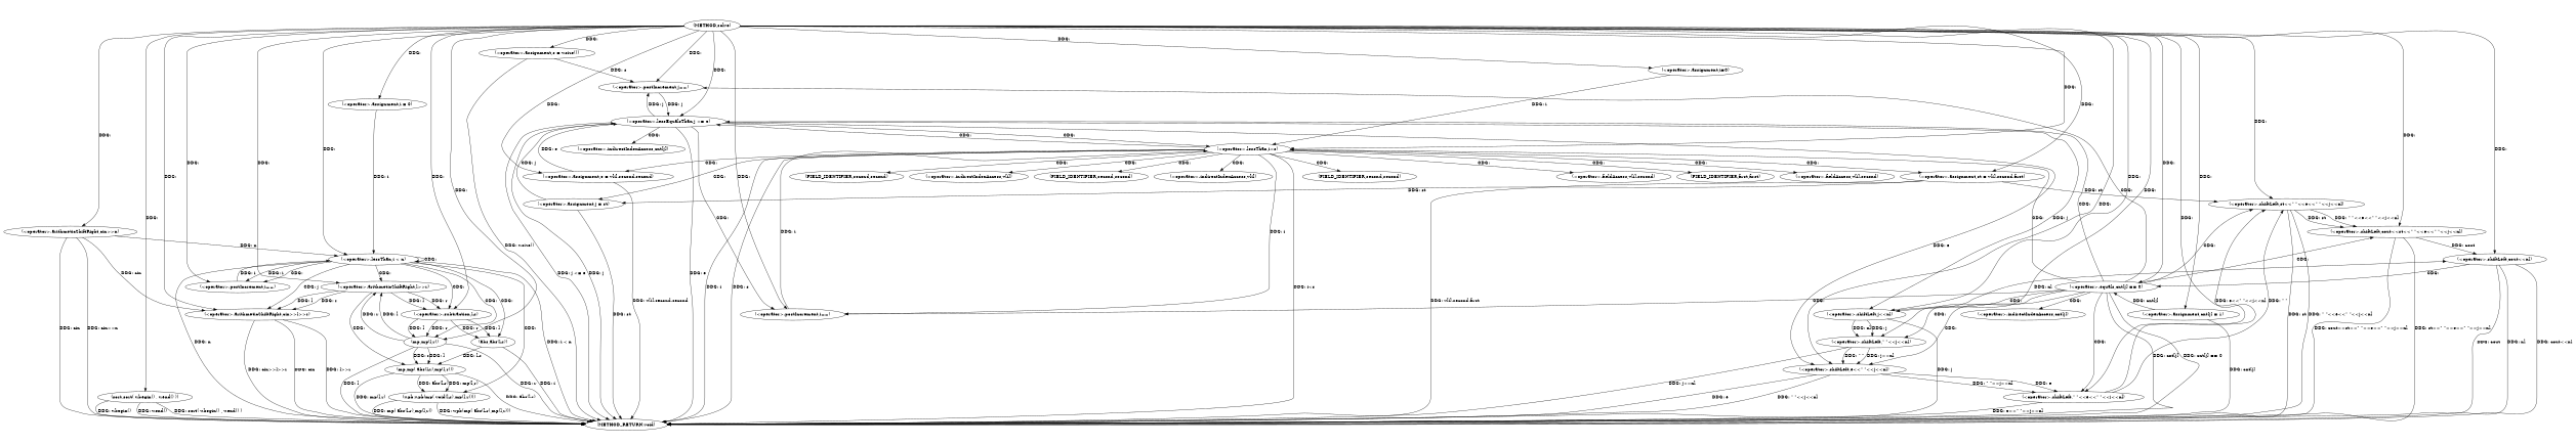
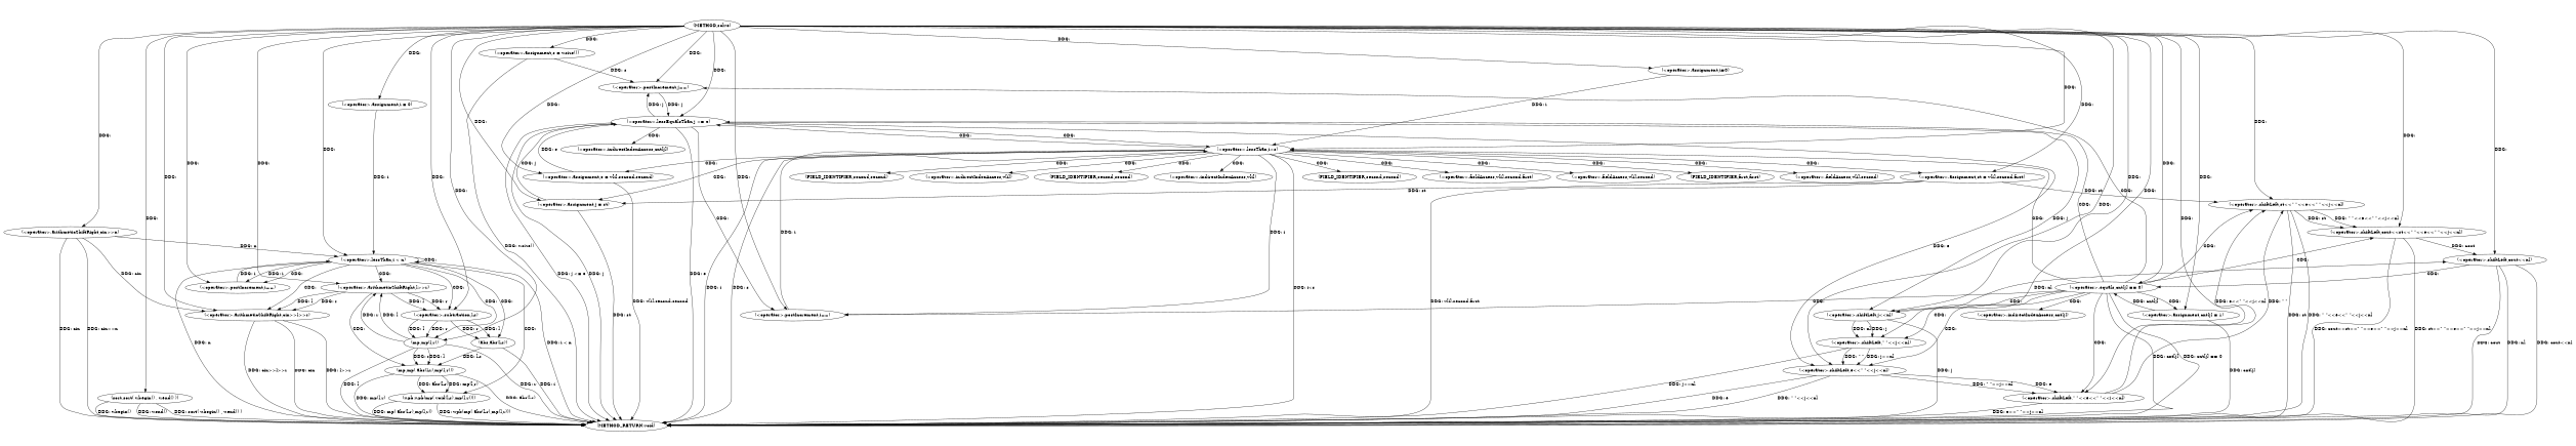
  digraph {
    n1 [label="(METHOD,solve)"]
    n2 [label="(<operator>.arithmeticShiftRight,cin>>n)"]
    n3 [label="(sort,sort( v.begin() , v.end() ))"]
    n4 [label="(<operator>.assignment,s = v.size())"]
    n5 [label="(<operator>.shiftLeft,cout<<nl)"]
    n6 [label="(<operator>.assignment,i = 0)"]
    n7 [label="(<operator>.lessThan,i < n)"]
    n8 [label="(<operator>.postIncrement,i++)"]
    n9 [label="(<operator>.assignment,i=0)"]
    n10 [label="(<operator>.lessThan,i<s)"]
    n11 [label="(<operator>.postIncrement,i++)"]
    n12 [label="(<operator>.arithmeticShiftRight,cin>>l>>r)"]
    n13 [label="(<operator>.assignment,st = v[i].second.first)"]
    n14 [label="(<operator>.assignment,e = v[i].second.second)"]
    n15 [label="(<operator>.assignment,j = st)"]
    n16 [label="(<operator>.lessEqualsThan,j <= e)"]
    n17 [label="(<operator>.postIncrement,j++)"]
    n18 [label="(<operator>.arithmeticShiftRight,l>>r)"]
    n19 [label="(mp,mp(l,r))"]
    n20 [label="(<operator>.equals,cnt[j] == 0)"]
    n21 [label="(<operator>.subtraction,l-r)"]
    n22 [label="(<operator>.shiftLeft,cout<<st<<\" \"<<e<<\" \"<<j<<nl)"]
    n23 [label="(<operator>.assignment,cnt[j] = 1)"]
    n24 [label="(<operator>.shiftLeft,st<<\" \"<<e<<\" \"<<j<<nl)"]
    n25 [label="(<operator>.shiftLeft,\" \"<<e<<\" \"<<j<<nl)"]
    n26 [label="(<operator>.shiftLeft,e<<\" \"<<j<<nl)"]
    n27 [label="(<operator>.shiftLeft,\" \"<<j<<nl)"]
    n28 [label="(<operator>.shiftLeft,j<<nl)"]
    n29 [label="(METHOD_RETURN,void)"]
    n30 [label="(v.pb,v.pb(mp( void(l-r),mp(l,r))))"]
    n31 [label="(abs,abs(l-r))"]
+   n32 [label="(<operator>.fieldAccess,v[i].second.first)"]
    n33 [label="(<operator>.fieldAccess,v[i].second)"]
    n34 [label="(FIELD_IDENTIFIER,first,first)"]
    n35 [label="(<operator>.fieldAccess,v[i].second)"]
    n36 [label="(FIELD_IDENTIFIER,second,second)"]
    n37 [label="(<operator>.indirectIndexAccess,v[i])"]
    n38 [label="(FIELD_IDENTIFIER,second,second)"]
    n39 [label="(<operator>.indirectIndexAccess,v[i])"]
    n40 [label="(FIELD_IDENTIFIER,second,second)"]
    n41 [label="(<operator>.indirectIndexAccess,cnt[j])"]
    n42 [label="(mp,mp( abs(l-r),mp(l,r)))"]
    n43 [label="(<operator>.indirectIndexAccess,cnt[j])"]
    n1 -> n2 [label="DDG: "]
    n1 -> n3 [label="DDG: "]
    n1 -> n4 [label="DDG: "]
    n1 -> n5 [label="DDG: "]
    n1 -> n6 [label="DDG: "]
    n1 -> n7 [label="DDG: "]
    n1 -> n8 [label="DDG: "]
    n1 -> n9 [label="DDG: "]
    n1 -> n10 [label="DDG: "]
    n1 -> n11 [label="DDG: "]
    n1 -> n12 [label="DDG: "]
    n1 -> n13 [label="DDG: "]
    n1 -> n14 [label="DDG: "]
+   n1 -> n15 [label="DDG: "]
    n1 -> n16 [label="DDG: "]
    n1 -> n17 [label="DDG: "]
    n1 -> n18 [label="DDG: "]
    n1 -> n19 [label="DDG: "]
    n1 -> n20 [label="DDG: "]
    n1 -> n21 [label="DDG: "]
    n1 -> n22 [label="DDG: "]
    n1 -> n23 [label="DDG: "]
    n1 -> n24 [label="DDG: "]
    n1 -> n25 [label="DDG: "]
    n1 -> n26 [label="DDG: "]
    n1 -> n27 [label="DDG: "]
    n1 -> n28 [label="DDG: "]
    n2 -> n7 [label="DDG: n"]
    n2 -> n12 [label="DDG: cin"]
    n2 -> n29 [label="DDG: cin"]
    n2 -> n29 [label="DDG: cin>>n"]
    n3 -> n29 [label="DDG: v.begin()"]
    n3 -> n29 [label="DDG: v.end()"]
    n3 -> n29 [label="DDG: sort( v.begin() , v.end() )"]
    n4 -> n17 [label="DDG: s"]
    n4 -> n29 [label="DDG: v.size()"]
    n5 -> n20 [label="CDG: "]
    n5 -> n29 [label="DDG: cout"]
    n5 -> n29 [label="DDG: nl"]
    n5 -> n29 [label="DDG: cout<<nl"]
    n6 -> n7 [label="DDG: i"]
    n7 -> n7 [label="CDG: "]
    n7 -> n8 [label="DDG: i"]
    n7 -> n8 [label="CDG: "]
-   n7 -> n12 [label="CDG: j"]
+   n7 -> n12 [label="CDG: "]
    n7 -> n18 [label="CDG: "]
    n7 -> n19 [label="CDG: "]
    n7 -> n21 [label="CDG: "]
    n7 -> n29 [label="DDG: n"]
    n7 -> n29 [label="DDG: i < n"]
    n7 -> n30 [label="CDG: "]
    n7 -> n31 [label="CDG: "]
    n8 -> n7 [label="DDG: i"]
    n9 -> n10 [label="DDG: i"]
    n10 -> n11 [label="DDG: i"]
    n10 -> n13 [label="CDG: "]
    n10 -> n14 [label="CDG: "]
    n10 -> n15 [label="CDG: "]
    n10 -> n16 [label="CDG: "]
    n10 -> n29 [label="DDG: i"]
    n10 -> n29 [label="DDG: s"]
    n10 -> n29 [label="DDG: i<s"]
+   n10 -> n32 [label="CDG: "]
    n10 -> n33 [label="CDG: "]
    n10 -> n34 [label="CDG: "]
    n10 -> n35 [label="CDG: "]
    n10 -> n36 [label="CDG: "]
    n10 -> n37 [label="CDG: "]
    n10 -> n38 [label="CDG: "]
    n10 -> n39 [label="CDG: "]
    n10 -> n40 [label="CDG: "]
    n11 -> n10 [label="DDG: i"]
    n12 -> n29 [label="DDG: cin"]
    n12 -> n29 [label="DDG: l>>r"]
    n12 -> n29 [label="DDG: cin>>l>>r"]
    n13 -> n15 [label="DDG: st"]
    n13 -> n24 [label="DDG: st"]
    n13 -> n29 [label="DDG: v[i].second.first"]
    n14 -> n16 [label="DDG: e"]
    n14 -> n29 [label="DDG: v[i].second.second"]
    n15 -> n16 [label="CDG: j"]
    n15 -> n29 [label="DDG: st"]
    n16 -> n10 [label="CDG: "]
    n16 -> n11 [label="CDG: "]
    n16 -> n17 [label="DDG: j"]
    n16 -> n26 [label="DDG: e"]
    n16 -> n28 [label="DDG: j"]
    n16 -> n29 [label="DDG: j"]
    n16 -> n29 [label="DDG: e"]
    n16 -> n29 [label="DDG: j <= e"]
    n16 -> n41 [label="CDG: "]
    n17 -> n16 [label="DDG: j"]
    n18 -> n12 [label="DDG: r"]
    n18 -> n12 [label="DDG: l"]
    n18 -> n21 [label="DDG: l"]
    n18 -> n21 [label="DDG: r"]
    n18 -> n42 [label="CDG: "]
    n19 -> n18 [label="DDG: l"]
    n19 -> n18 [label="DDG: r"]
    n19 -> n29 [label="DDG: l"]
    n19 -> n29 [label="DDG: r"]
    n19 -> n42 [label="DDG: r"]
    n19 -> n42 [label="DDG: l"]
    n20 -> n10 [label="CDG: "]
    n20 -> n11 [label="CDG: "]
    n20 -> n16 [label="CDG: "]
    n20 -> n17 [label="CDG: "]
    n20 -> n22 [label="CDG: "]
+   n20 -> n23 [label="CDG: "]
    n20 -> n24 [label="CDG: "]
    n20 -> n25 [label="CDG: "]
    n20 -> n26 [label="CDG: "]
    n20 -> n27 [label="CDG: "]
    n20 -> n28 [label="CDG: "]
    n20 -> n29 [label="DDG: cnt[j]"]
    n20 -> n29 [label="DDG: cnt[j] == 0"]
    n20 -> n43 [label="CDG: "]
    n21 -> n19 [label="DDG: l"]
    n21 -> n19 [label="DDG: r"]
    n21 -> n31 [label="DDG: l"]
    n21 -> n31 [label="DDG: r"]
    n22 -> n5 [label="DDG: cout"]
    n22 -> n29 [label="DDG: st<<\" \"<<e<<\" \"<<j<<nl"]
    n22 -> n29 [label="DDG: cout<<st<<\" \"<<e<<\" \"<<j<<nl"]
    n23 -> n20 [label="DDG: cnt[j]"]
    n23 -> n29 [label="DDG: cnt[j]"]
    n24 -> n22 [label="DDG: \" \"<<e<<\" \"<<j<<nl"]
    n24 -> n22 [label="DDG: st"]
    n24 -> n29 [label="DDG: st"]
    n24 -> n29 [label="DDG: \" \"<<e<<\" \"<<j<<nl"]
    n25 -> n24 [label="DDG: e<<\" \"<<j<<nl"]
    n25 -> n24 [label="DDG: \" \""]
    n25 -> n29 [label="DDG: e<<\" \"<<j<<nl"]
    n26 -> n25 [label="DDG: \" \"<<j<<nl"]
    n26 -> n25 [label="DDG: e"]
    n26 -> n29 [label="DDG: e"]
    n26 -> n29 [label="DDG: \" \"<<j<<nl"]
    n27 -> n26 [label="DDG: \" \""]
    n27 -> n26 [label="DDG: j<<nl"]
    n27 -> n29 [label="DDG: j<<nl"]
    n28 -> n5 [label="DDG: nl"]
    n28 -> n27 [label="DDG: nl"]
    n28 -> n27 [label="DDG: j"]
    n28 -> n29 [label="DDG: j"]
    n30 -> n29 [label="DDG: mp( abs(l-r),mp(l,r))"]
    n30 -> n29 [label="DDG: v.pb(mp( abs(l-r),mp(l,r)))"]
    n31 -> n29 [label="DDG: i"]
    n31 -> n42 [label="DDG: l-r"]
    n42 -> n29 [label="DDG: abs(l-r)"]
    n42 -> n29 [label="DDG: mp(l,r)"]
    n42 -> n30 [label="DDG: abs(l-r)"]
    n42 -> n30 [label="DDG: mp(l,r)"]
  }
